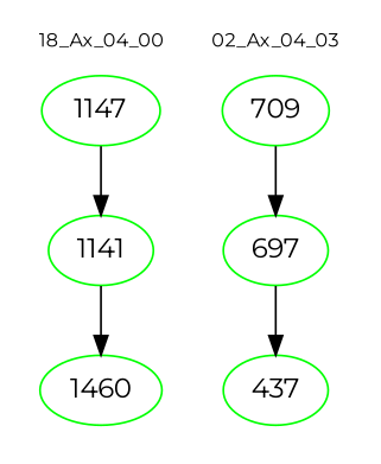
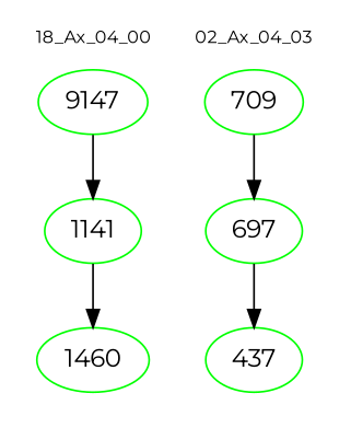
  digraph {
    fontname=Montserrat
    node [color=green fontname=Montserrat]
    edge [color=black fontname=Montserrat]
-   n1 [label=1147]
+   n1 [label=9147]
    n2 [label=1141]
    n3 [label=1460]
    n4 [label=709]
    n5 [label=697]
    n6 [label=437]
    subgraph cluster_1 {
      color=white
      fontsize=10
      label="18_Ax_04_00"
      n1
      n2
      n3
    }
    subgraph cluster_2 {
      color=white
      fontsize=10
      label="02_Ax_04_03"
      n4
      n5
      n6
    }
    n1 -> n2
    n2 -> n3
    n4 -> n5
    n5 -> n6
  }
